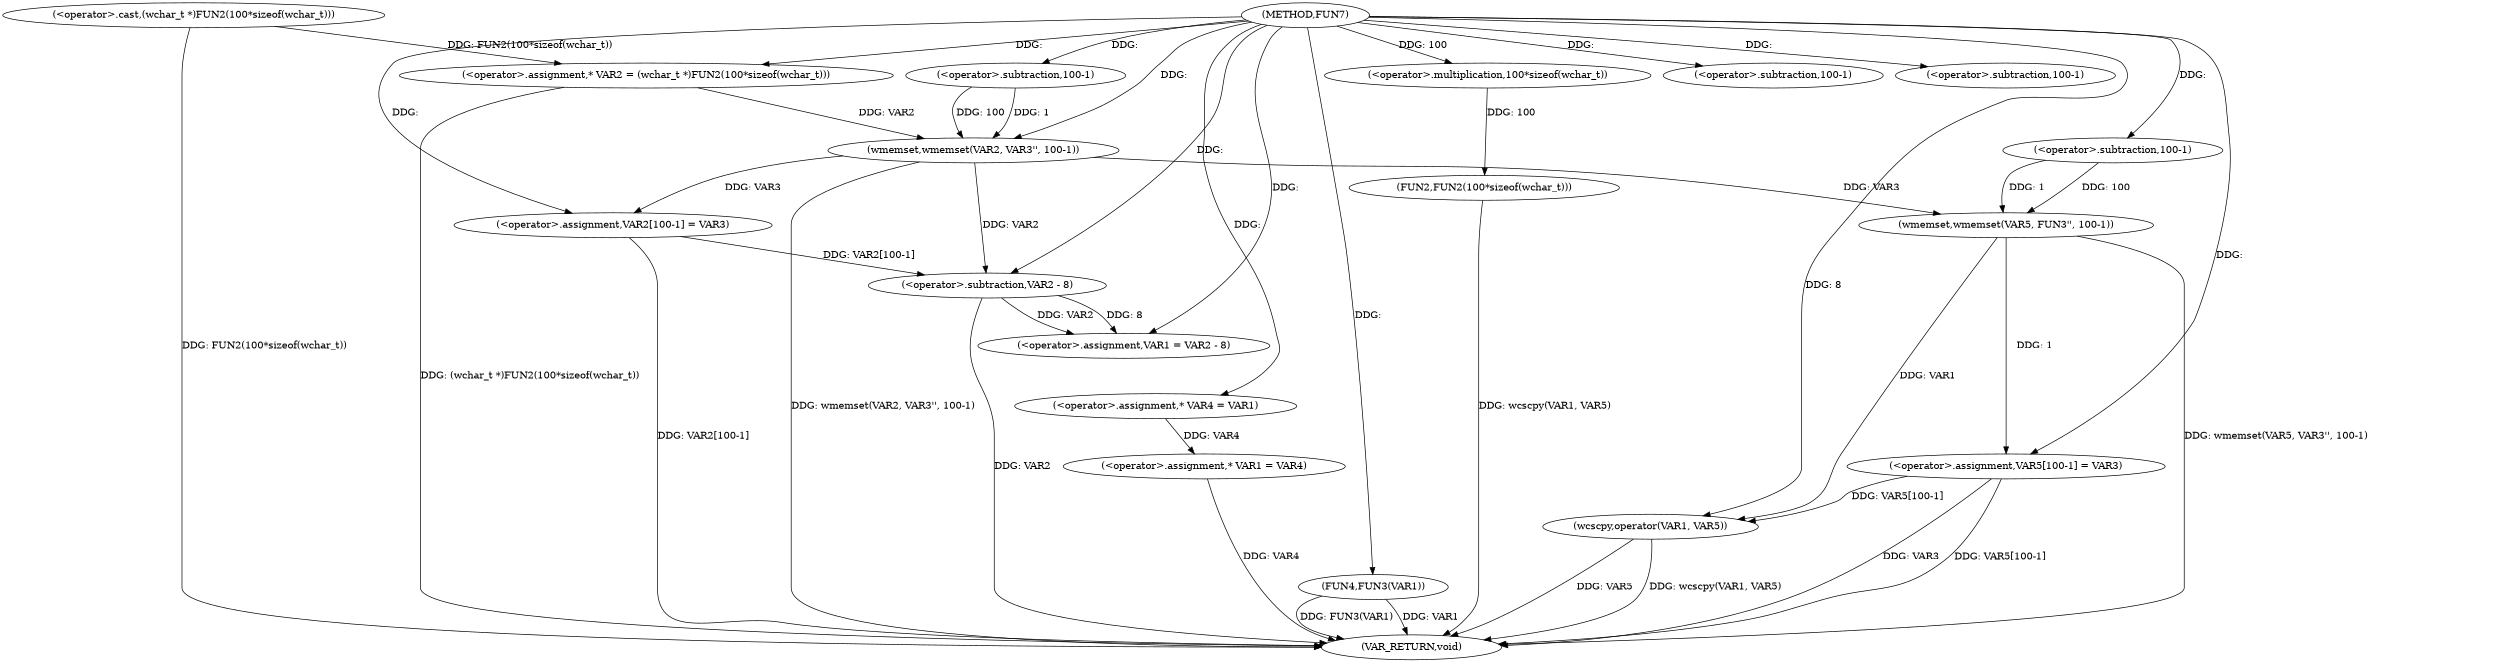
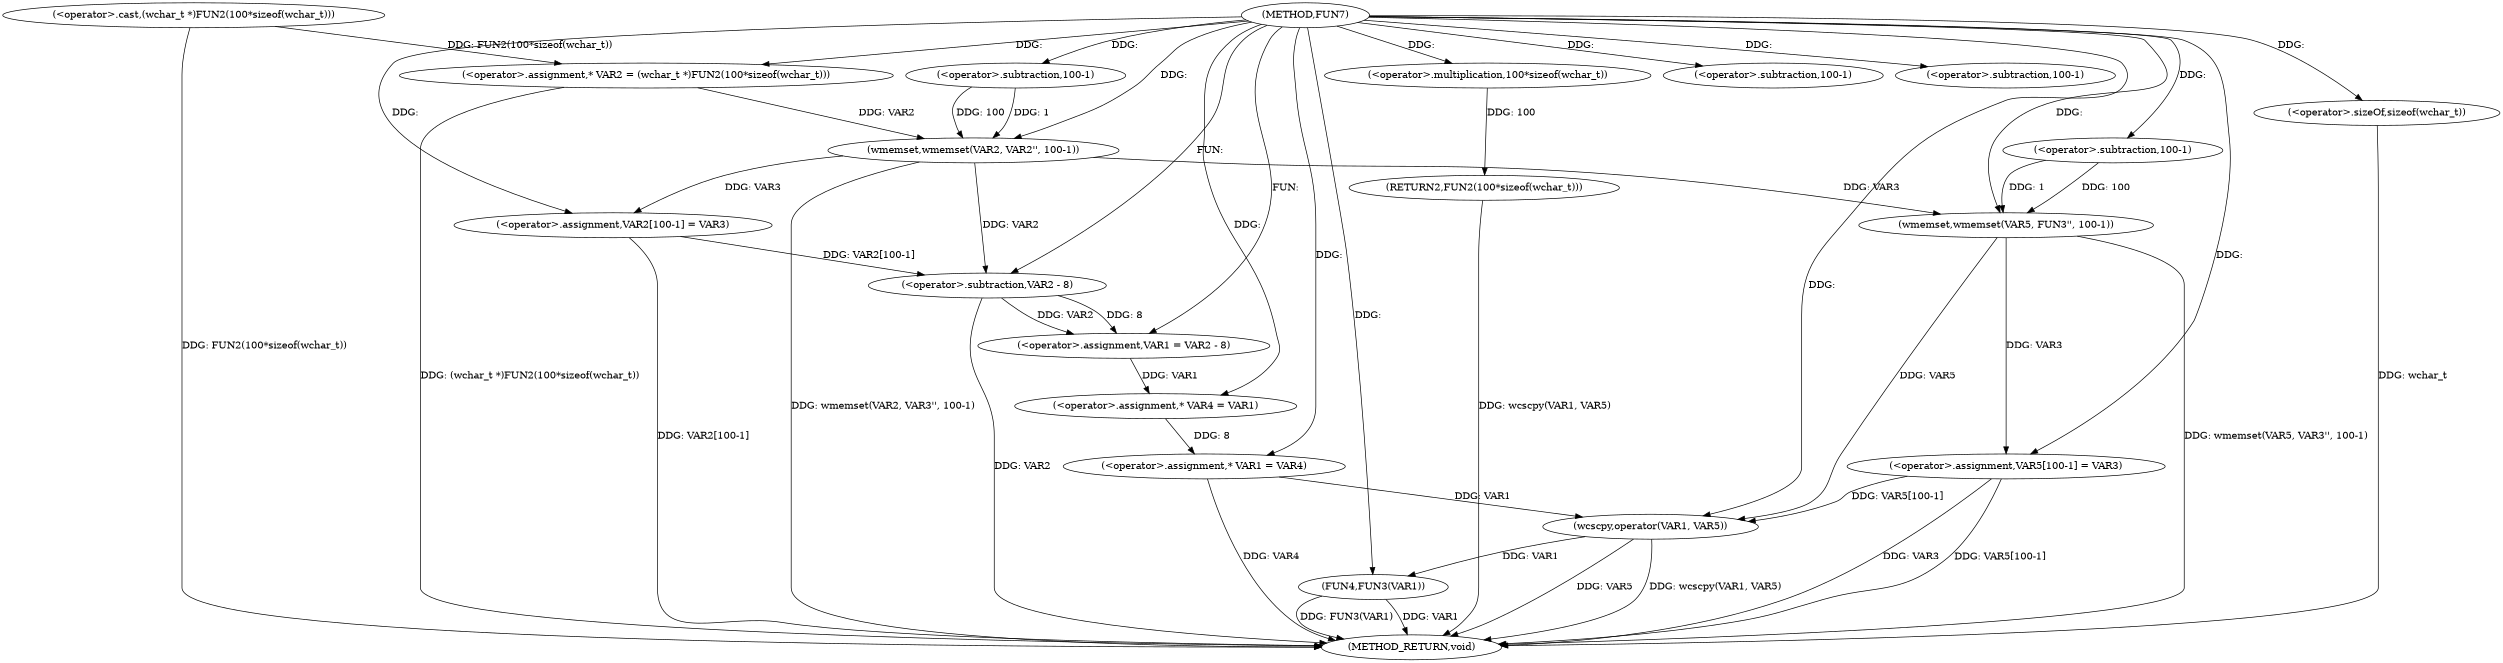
  digraph {
    n1 [label="(METHOD,FUN7)"]
    n2 [label="(<operator>.assignment,* VAR2 = (wchar_t *)FUN2(100*sizeof(wchar_t)))"]
    n3 [label="(<operator>.multiplication,100*sizeof(wchar_t))"]
-   n5 [label="(wmemset,wmemset(VAR2, VAR3'', 100-1))"]
+   n4 [label="(<operator>.sizeOf,sizeof(wchar_t))"]
+   n5 [label="(wmemset,wmemset(VAR2, VAR2'', 100-1))"]
    n6 [label="(<operator>.subtraction,100-1)"]
    n7 [label="(<operator>.assignment,VAR2[100-1] = VAR3)"]
    n8 [label="(<operator>.subtraction,100-1)"]
    n9 [label="(<operator>.assignment,VAR1 = VAR2 - 8)"]
    n10 [label="(<operator>.subtraction,VAR2 - 8)"]
    n11 [label="(<operator>.assignment,* VAR4 = VAR1)"]
    n12 [label="(<operator>.assignment,* VAR1 = VAR4)"]
    n13 [label="(wmemset,wmemset(VAR5, FUN3'', 100-1))"]
    n14 [label="(<operator>.subtraction,100-1)"]
    n15 [label="(<operator>.assignment,VAR5[100-1] = VAR3)"]
    n16 [label="(<operator>.subtraction,100-1)"]
    n17 [label="(wcscpy,operator(VAR1, VAR5))"]
    n18 [label="(FUN4,FUN3(VAR1))"]
-   n19 [label="(VAR_RETURN,void)"]
-   n20 [label="(FUN2,FUN2(100*sizeof(wchar_t)))"]
+   n19 [label="(METHOD_RETURN,void)"]
+   n20 [label="(RETURN2,FUN2(100*sizeof(wchar_t)))"]
    n21 [label="(<operator>.cast,(wchar_t *)FUN2(100*sizeof(wchar_t)))"]
    n1 -> n2 [label="DDG: "]
-   n1 -> n3 [label="DDG: 100"]
+   n1 -> n3 [label="DDG: "]
+   n1 -> n4 [label="DDG: "]
    n1 -> n5 [label="DDG: "]
    n1 -> n6 [label="DDG: "]
    n1 -> n7 [label="DDG: "]
    n1 -> n8 [label="DDG: "]
-   n1 -> n9 [label="DDG: "]
-   n1 -> n10 [label="DDG: "]
+   n1 -> n9 [label="FUN: "]
+   n1 -> n10 [label="FUN: "]
    n1 -> n11 [label="DDG: "]
+   n1 -> n12 [label="DDG: "]
+   n1 -> n13 [label="DDG: "]
    n1 -> n14 [label="DDG: "]
    n1 -> n15 [label="DDG: "]
    n1 -> n16 [label="DDG: "]
-   n1 -> n17 [label="DDG: 8"]
+   n1 -> n17 [label="DDG: "]
    n1 -> n18 [label="DDG: "]
    n2 -> n5 [label="DDG: VAR2"]
    n2 -> n19 [label="DDG: (wchar_t *)FUN2(100*sizeof(wchar_t))"]
    n3 -> n20 [label="DDG: 100"]
+   n4 -> n19 [label="DDG: wchar_t"]
    n5 -> n7 [label="DDG: VAR3"]
    n5 -> n10 [label="DDG: VAR2"]
    n5 -> n13 [label="DDG: VAR3"]
    n5 -> n19 [label="DDG: wmemset(VAR2, VAR3'', 100-1)"]
    n6 -> n5 [label="DDG: 100"]
    n6 -> n5 [label="DDG: 1"]
    n7 -> n10 [label="DDG: VAR2[100-1]"]
    n7 -> n19 [label="DDG: VAR2[100-1]"]
+   n9 -> n11 [label="DDG: VAR1"]
    n10 -> n9 [label="DDG: VAR2"]
    n10 -> n9 [label="DDG: 8"]
    n10 -> n19 [label="DDG: VAR2"]
-   n11 -> n12 [label="DDG: VAR4"]
+   n11 -> n12 [label="DDG: 8"]
+   n12 -> n17 [label="DDG: VAR1"]
    n12 -> n19 [label="DDG: VAR4"]
-   n13 -> n15 [label="DDG: 1"]
-   n13 -> n17 [label="DDG: VAR1"]
+   n13 -> n15 [label="DDG: VAR3"]
+   n13 -> n17 [label="DDG: VAR5"]
    n13 -> n19 [label="DDG: wmemset(VAR5, VAR3'', 100-1)"]
    n14 -> n13 [label="DDG: 100"]
    n14 -> n13 [label="DDG: 1"]
    n15 -> n17 [label="DDG: VAR5[100-1]"]
    n15 -> n19 [label="DDG: VAR3"]
    n15 -> n19 [label="DDG: VAR5[100-1]"]
+   n17 -> n18 [label="DDG: VAR1"]
    n17 -> n19 [label="DDG: VAR5"]
    n17 -> n19 [label="DDG: wcscpy(VAR1, VAR5)"]
    n18 -> n19 [label="DDG: VAR1"]
    n18 -> n19 [label="DDG: FUN3(VAR1)"]
    n20 -> n19 [label="DDG: wcscpy(VAR1, VAR5)"]
    n21 -> n2 [label="DDG: FUN2(100*sizeof(wchar_t))"]
    n21 -> n19 [label="DDG: FUN2(100*sizeof(wchar_t))"]
  }
